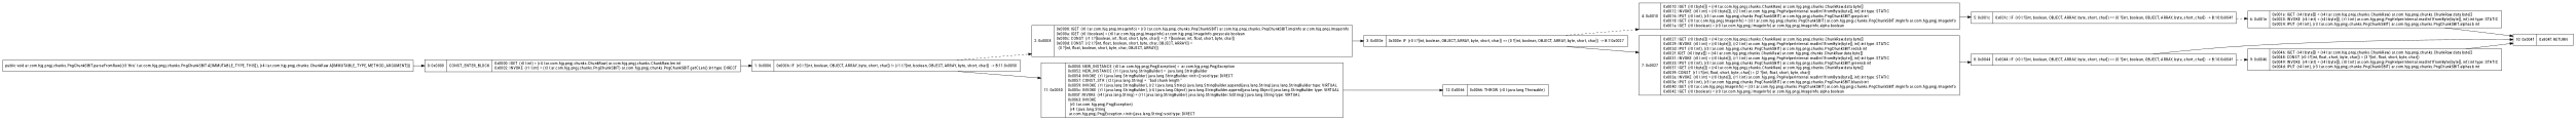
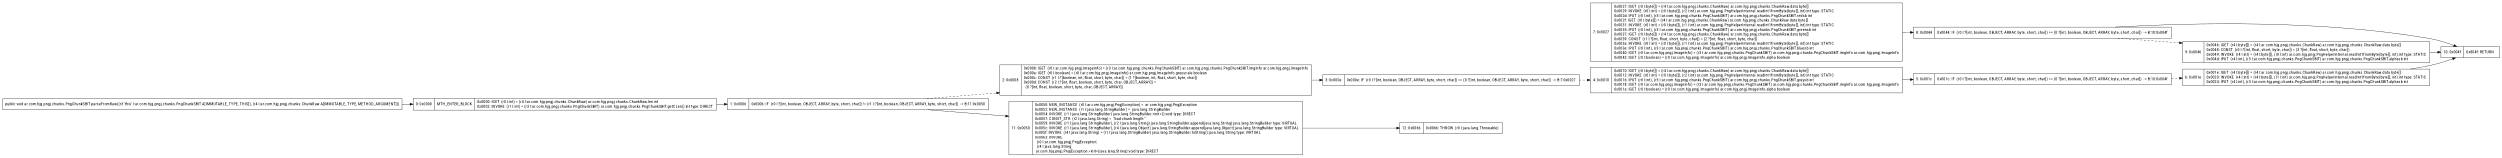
  digraph {
    fontname="Roboto Condensed"
    rankdir=LR
    node [fontname="Roboto Condensed" shape=record]
    edge [fontname="Roboto Condensed"]
-   n1 [label="{0\:\ 0x0000|CONST_ENTER_BLOCK\l|0x0000: IGET  (r0 I:int) = (r4 I:ar.com.hjg.pngj.chunks.ChunkRaw) ar.com.hjg.pngj.chunks.ChunkRaw.len int \l0x0002: INVOKE  (r1 I:int) = (r3 I:ar.com.hjg.pngj.chunks.PngChunkSBIT) ar.com.hjg.pngj.chunks.PngChunkSBIT.getCLen():int type: DIRECT \l}"]
+   n1 [label="{0\:\ 0x0000|MTH_ENTER_BLOCK\l|0x0000: IGET  (r0 I:int) = (r4 I:ar.com.hjg.pngj.chunks.ChunkRaw) ar.com.hjg.pngj.chunks.ChunkRaw.len int \l0x0002: INVOKE  (r1 I:int) = (r3 I:ar.com.hjg.pngj.chunks.PngChunkSBIT) ar.com.hjg.pngj.chunks.PngChunkSBIT.getCLen():int type: DIRECT \l}"]
    n2 [label="{1\:\ 0x0006|0x0006: IF  (r0 I:?[int, boolean, OBJECT, ARRAY, byte, short, char]) != (r1 I:?[int, boolean, OBJECT, ARRAY, byte, short, char])  \-\> B:11:0x0050 \l}"]
    n3 [label="{2\:\ 0x0008|0x0008: IGET  (r0 I:ar.com.hjg.pngj.ImageInfo) = (r3 I:ar.com.hjg.pngj.chunks.PngChunkSBIT) ar.com.hjg.pngj.chunks.PngChunkSBIT.imgInfo ar.com.hjg.pngj.ImageInfo \l0x000a: IGET  (r0 I:boolean) = (r0 I:ar.com.hjg.pngj.ImageInfo) ar.com.hjg.pngj.ImageInfo.greyscale boolean \l0x000c: CONST  (r1 I:?[boolean, int, float, short, byte, char]) = (1 ?[boolean, int, float, short, byte, char]) \l0x000d: CONST  (r2 I:?[int, float, boolean, short, byte, char, OBJECT, ARRAY]) = \l  (0 ?[int, float, boolean, short, byte, char, OBJECT, ARRAY])\l \l}"]
    n4 [label="{11\:\ 0x0050|0x0050: NEW_INSTANCE  (r0 I:ar.com.hjg.pngj.PngjException) =  ar.com.hjg.pngj.PngjException \l0x0052: NEW_INSTANCE  (r1 I:java.lang.StringBuilder) =  java.lang.StringBuilder \l0x0054: INVOKE  (r1 I:java.lang.StringBuilder) java.lang.StringBuilder.\<init\>():void type: DIRECT \l0x0057: CONST_STR  (r2 I:java.lang.String) =  \"bad chunk length \" \l0x0059: INVOKE  (r1 I:java.lang.StringBuilder), (r2 I:java.lang.String) java.lang.StringBuilder.append(java.lang.String):java.lang.StringBuilder type: VIRTUAL \l0x005c: INVOKE  (r1 I:java.lang.StringBuilder), (r4 I:java.lang.Object) java.lang.StringBuilder.append(java.lang.Object):java.lang.StringBuilder type: VIRTUAL \l0x005f: INVOKE  (r4 I:java.lang.String) = (r1 I:java.lang.StringBuilder) java.lang.StringBuilder.toString():java.lang.String type: VIRTUAL \l0x0063: INVOKE  \l  (r0 I:ar.com.hjg.pngj.PngjException)\l  (r4 I:java.lang.String)\l ar.com.hjg.pngj.PngjException.\<init\>(java.lang.String):void type: DIRECT \l}"]
    n5 [label="{3\:\ 0x000e|0x000e: IF  (r0 I:?[int, boolean, OBJECT, ARRAY, byte, short, char]) == (0 ?[int, boolean, OBJECT, ARRAY, byte, short, char])  \-\> B:7:0x0027 \l}"]
    n6 [label="{12\:\ 0x0066|0x0066: THROW  (r0 I:java.lang.Throwable) \l}"]
    n7 [label="{4\:\ 0x0010|0x0010: IGET  (r0 I:byte[]) = (r4 I:ar.com.hjg.pngj.chunks.ChunkRaw) ar.com.hjg.pngj.chunks.ChunkRaw.data byte[] \l0x0012: INVOKE  (r0 I:int) = (r0 I:byte[]), (r2 I:int) ar.com.hjg.pngj.PngHelperInternal.readInt1fromByte(byte[], int):int type: STATIC \l0x0016: IPUT  (r0 I:int), (r3 I:ar.com.hjg.pngj.chunks.PngChunkSBIT) ar.com.hjg.pngj.chunks.PngChunkSBIT.graysb int \l0x0018: IGET  (r0 I:ar.com.hjg.pngj.ImageInfo) = (r3 I:ar.com.hjg.pngj.chunks.PngChunkSBIT) ar.com.hjg.pngj.chunks.PngChunkSBIT.imgInfo ar.com.hjg.pngj.ImageInfo \l0x001a: IGET  (r0 I:boolean) = (r0 I:ar.com.hjg.pngj.ImageInfo) ar.com.hjg.pngj.ImageInfo.alpha boolean \l}"]
    n8 [label="{7\:\ 0x0027|0x0027: IGET  (r0 I:byte[]) = (r4 I:ar.com.hjg.pngj.chunks.ChunkRaw) ar.com.hjg.pngj.chunks.ChunkRaw.data byte[] \l0x0029: INVOKE  (r0 I:int) = (r0 I:byte[]), (r2 I:int) ar.com.hjg.pngj.PngHelperInternal.readInt1fromByte(byte[], int):int type: STATIC \l0x002d: IPUT  (r0 I:int), (r3 I:ar.com.hjg.pngj.chunks.PngChunkSBIT) ar.com.hjg.pngj.chunks.PngChunkSBIT.redsb int \l0x002f: IGET  (r0 I:byte[]) = (r4 I:ar.com.hjg.pngj.chunks.ChunkRaw) ar.com.hjg.pngj.chunks.ChunkRaw.data byte[] \l0x0031: INVOKE  (r0 I:int) = (r0 I:byte[]), (r1 I:int) ar.com.hjg.pngj.PngHelperInternal.readInt1fromByte(byte[], int):int type: STATIC \l0x0035: IPUT  (r0 I:int), (r3 I:ar.com.hjg.pngj.chunks.PngChunkSBIT) ar.com.hjg.pngj.chunks.PngChunkSBIT.greensb int \l0x0037: IGET  (r0 I:byte[]) = (r4 I:ar.com.hjg.pngj.chunks.ChunkRaw) ar.com.hjg.pngj.chunks.ChunkRaw.data byte[] \l0x0039: CONST  (r1 I:?[int, float, short, byte, char]) = (2 ?[int, float, short, byte, char]) \l0x003a: INVOKE  (r0 I:int) = (r0 I:byte[]), (r1 I:int) ar.com.hjg.pngj.PngHelperInternal.readInt1fromByte(byte[], int):int type: STATIC \l0x003e: IPUT  (r0 I:int), (r3 I:ar.com.hjg.pngj.chunks.PngChunkSBIT) ar.com.hjg.pngj.chunks.PngChunkSBIT.bluesb int \l0x0040: IGET  (r0 I:ar.com.hjg.pngj.ImageInfo) = (r3 I:ar.com.hjg.pngj.chunks.PngChunkSBIT) ar.com.hjg.pngj.chunks.PngChunkSBIT.imgInfo ar.com.hjg.pngj.ImageInfo \l0x0042: IGET  (r0 I:boolean) = (r0 I:ar.com.hjg.pngj.ImageInfo) ar.com.hjg.pngj.ImageInfo.alpha boolean \l}"]
    n9 [label="{5\:\ 0x001c|0x001c: IF  (r0 I:?[int, boolean, OBJECT, ARRAY, byte, short, char]) == (0 ?[int, boolean, OBJECT, ARRAY, byte, short, char])  \-\> B:10:0x004f \l}"]
    n10 [label="{8\:\ 0x0044|0x0044: IF  (r0 I:?[int, boolean, OBJECT, ARRAY, byte, short, char]) == (0 ?[int, boolean, OBJECT, ARRAY, byte, short, char])  \-\> B:10:0x004f \l}"]
    n11 [label="{6\:\ 0x001e|0x001e: IGET  (r4 I:byte[]) = (r4 I:ar.com.hjg.pngj.chunks.ChunkRaw) ar.com.hjg.pngj.chunks.ChunkRaw.data byte[] \l0x0020: INVOKE  (r4 I:int) = (r4 I:byte[]), (r1 I:int) ar.com.hjg.pngj.PngHelperInternal.readInt1fromByte(byte[], int):int type: STATIC \l0x0024: IPUT  (r4 I:int), (r3 I:ar.com.hjg.pngj.chunks.PngChunkSBIT) ar.com.hjg.pngj.chunks.PngChunkSBIT.alphasb int \l}"]
    n12 [label="{10\:\ 0x004f|0x804f: RETURN   \l}"]
    n13 [label="{9\:\ 0x0046|0x0046: IGET  (r4 I:byte[]) = (r4 I:ar.com.hjg.pngj.chunks.ChunkRaw) ar.com.hjg.pngj.chunks.ChunkRaw.data byte[] \l0x0048: CONST  (r0 I:?[int, float, short, byte, char]) = (3 ?[int, float, short, byte, char]) \l0x0049: INVOKE  (r4 I:int) = (r4 I:byte[]), (r0 I:int) ar.com.hjg.pngj.PngHelperInternal.readInt1fromByte(byte[], int):int type: STATIC \l0x004d: IPUT  (r4 I:int), (r3 I:ar.com.hjg.pngj.chunks.PngChunkSBIT) ar.com.hjg.pngj.chunks.PngChunkSBIT.alphasb int \l}"]
    n14 [label="{public void ar.com.hjg.pngj.chunks.PngChunkSBIT.parseFromRaw((r3 'this' I:ar.com.hjg.pngj.chunks.PngChunkSBIT A[IMMUTABLE_TYPE, THIS]), (r4 I:ar.com.hjg.pngj.chunks.ChunkRaw A[IMMUTABLE_TYPE, METHOD_ARGUMENT])) }"]
    n1 -> n2
    n2 -> n3 [style=dashed]
    n2 -> n4
    n3 -> n5
    n4 -> n6
    n5 -> n7 [style=dashed]
-   n5 -> n8
    n7 -> n9
    n8 -> n10
    n9 -> n11 [style=dashed]
    n10 -> n12
    n10 -> n13 [style=dashed]
    n11 -> n12
    n13 -> n12
    n14 -> n1
  }
